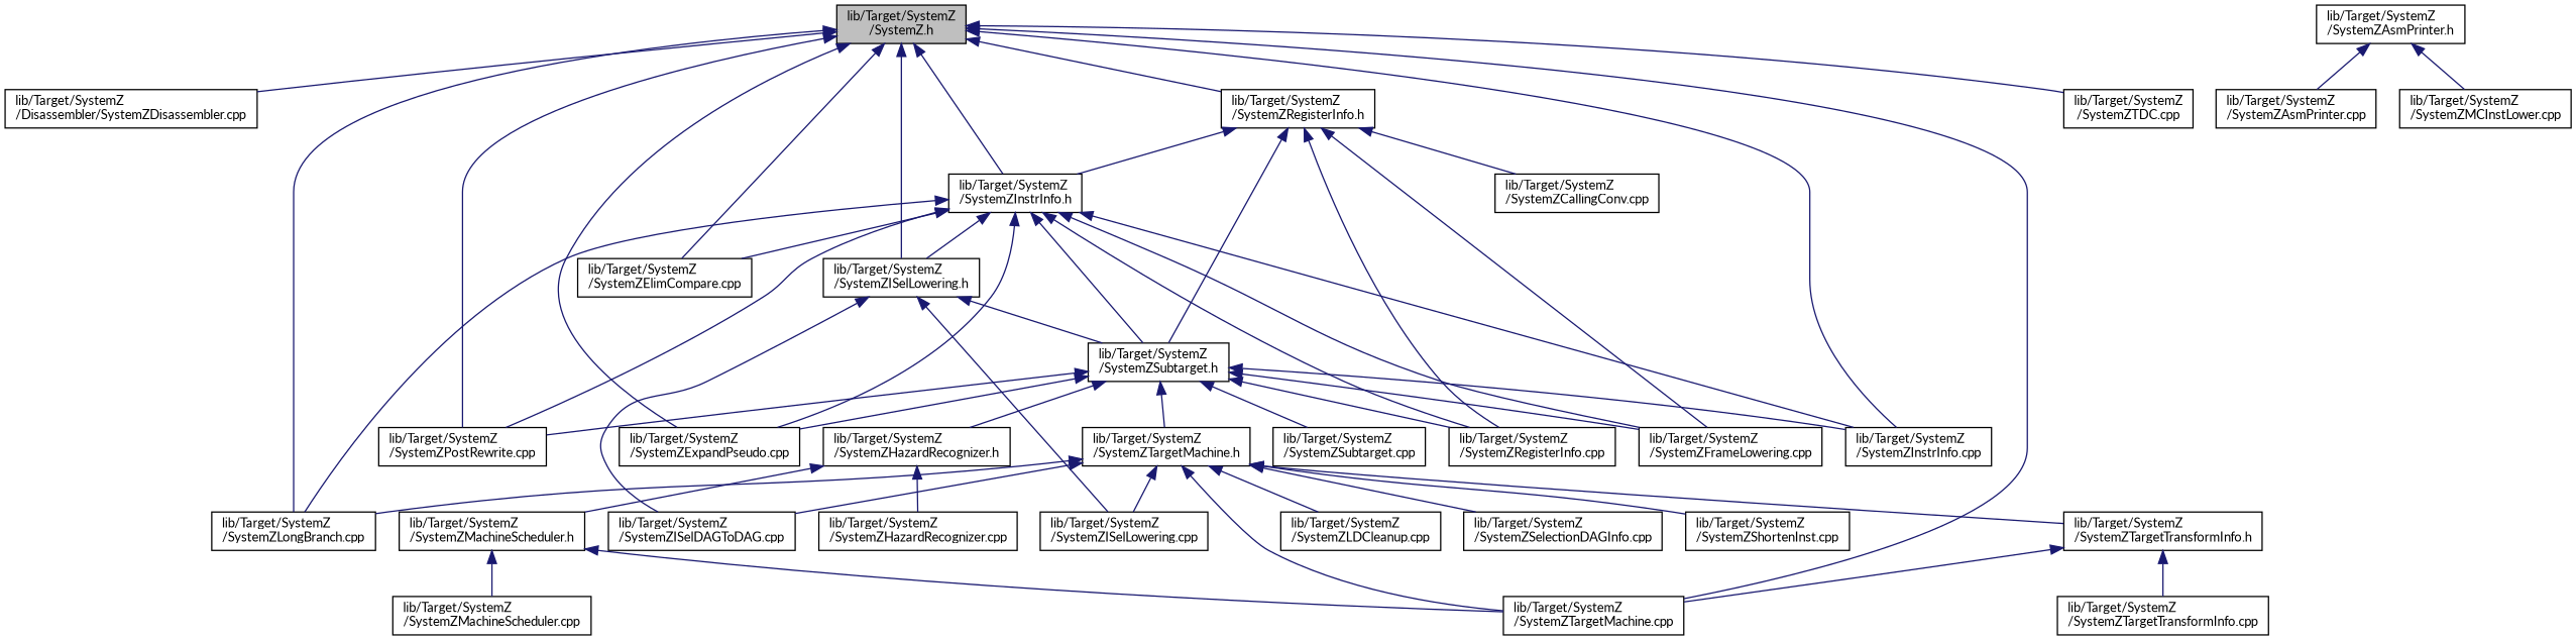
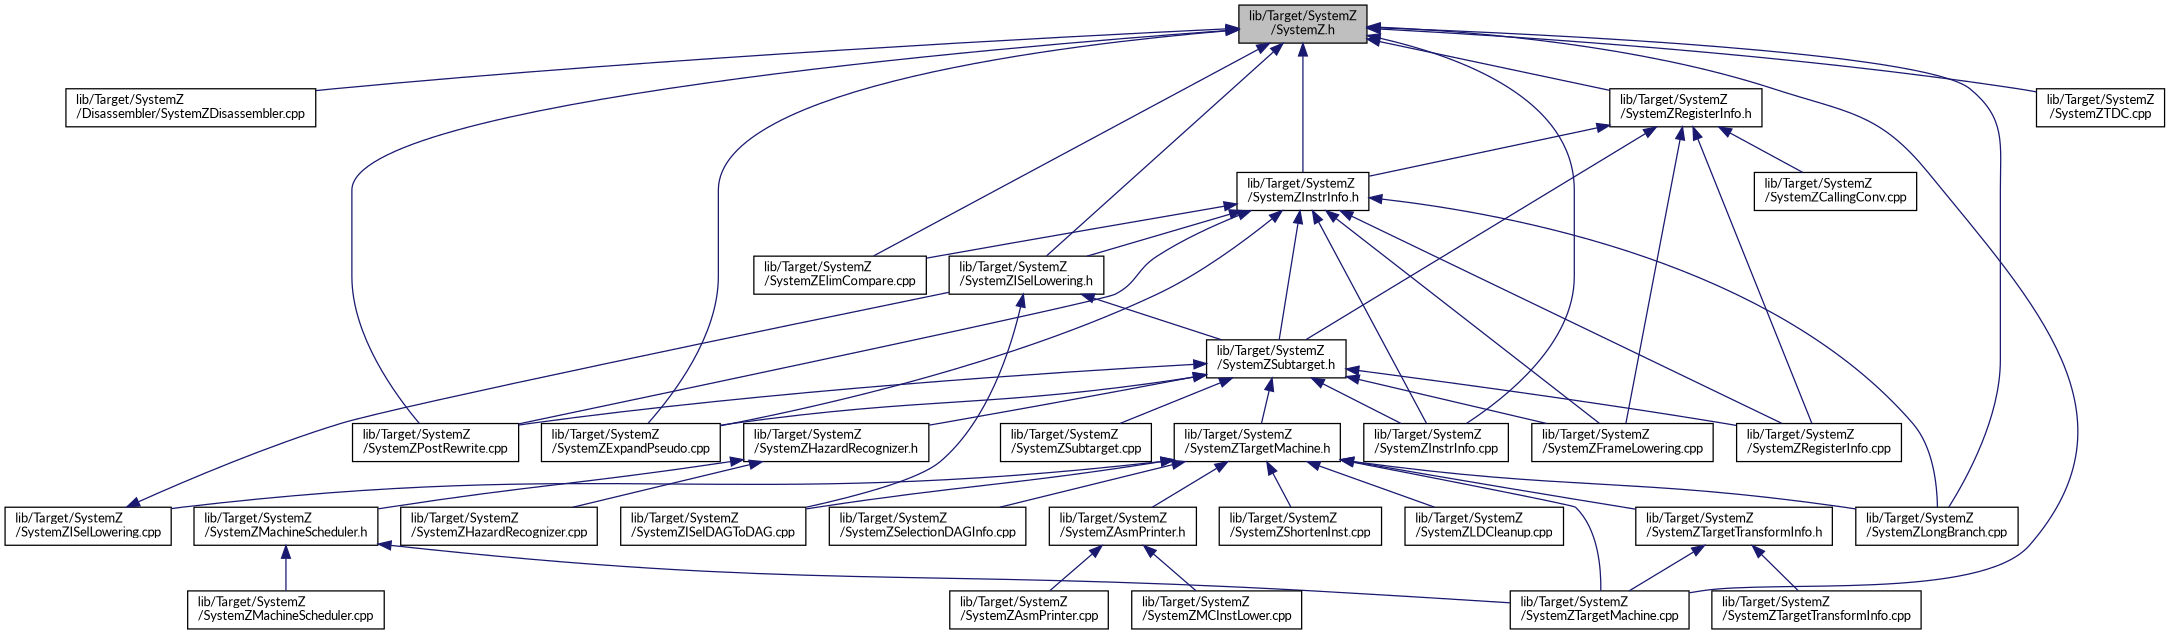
  digraph {
    fontname=Lato
    node [color=black fontname=Lato fontsize=10 shape=box]
    edge [color=midnightblue dir=back fontname=Lato fontsize=10 labelfontname=Helvetica labelfontsize=10 style=solid]
    n1 [fillcolor=grey75 fontcolor=black height=0.2 label="lib/Target/SystemZ\l/SystemZ.h" style=filled width=0.4]
    n2 [height=0.2 label="lib/Target/SystemZ\l/Disassembler/SystemZDisassembler.cpp" width=0.4]
    n3 [height=0.2 label="lib/Target/SystemZ\l/SystemZElimCompare.cpp" width=0.4]
    n4 [height=0.2 label="lib/Target/SystemZ\l/SystemZExpandPseudo.cpp" width=0.4]
    n5 [height=0.2 label="lib/Target/SystemZ\l/SystemZISelLowering.h" width=0.4]
    n6 [height=0.2 label="lib/Target/SystemZ\l/SystemZTargetMachine.cpp" width=0.4]
    n7 [height=0.2 label="lib/Target/SystemZ\l/SystemZInstrInfo.cpp" width=0.4]
    n8 [height=0.2 label="lib/Target/SystemZ\l/SystemZPostRewrite.cpp" width=0.4]
    n9 [height=0.2 label="lib/Target/SystemZ\l/SystemZLongBranch.cpp" width=0.4]
    n10 [height=0.2 label="lib/Target/SystemZ\l/SystemZInstrInfo.h" width=0.4]
    n11 [height=0.2 label="lib/Target/SystemZ\l/SystemZRegisterInfo.h" width=0.4]
    n12 [height=0.2 label="lib/Target/SystemZ\l/SystemZTDC.cpp" width=0.4]
    n13 [height=0.2 label="lib/Target/SystemZ\l/SystemZISelDAGToDAG.cpp" width=0.4]
    n14 [height=0.2 label="lib/Target/SystemZ\l/SystemZISelLowering.cpp" width=0.4]
    n15 [height=0.2 label="lib/Target/SystemZ\l/SystemZSubtarget.h" width=0.4]
    n16 [height=0.2 label="lib/Target/SystemZ\l/SystemZFrameLowering.cpp" width=0.4]
    n17 [height=0.2 label="lib/Target/SystemZ\l/SystemZRegisterInfo.cpp" width=0.4]
    n18 [height=0.2 label="lib/Target/SystemZ\l/SystemZCallingConv.cpp" width=0.4]
    n19 [height=0.2 label="lib/Target/SystemZ\l/SystemZHazardRecognizer.h" width=0.4]
    n20 [height=0.2 label="lib/Target/SystemZ\l/SystemZSubtarget.cpp" width=0.4]
    n21 [height=0.2 label="lib/Target/SystemZ\l/SystemZTargetMachine.h" width=0.4]
    n22 [height=0.2 label="lib/Target/SystemZ\l/SystemZHazardRecognizer.cpp" width=0.4]
    n23 [height=0.2 label="lib/Target/SystemZ\l/SystemZMachineScheduler.h" width=0.4]
    n24 [height=0.2 label="lib/Target/SystemZ\l/SystemZAsmPrinter.h" width=0.4]
    n25 [height=0.2 label="lib/Target/SystemZ\l/SystemZLDCleanup.cpp" width=0.4]
    n26 [height=0.2 label="lib/Target/SystemZ\l/SystemZSelectionDAGInfo.cpp" width=0.4]
    n27 [height=0.2 label="lib/Target/SystemZ\l/SystemZShortenInst.cpp" width=0.4]
    n28 [height=0.2 label="lib/Target/SystemZ\l/SystemZTargetTransformInfo.h" width=0.4]
    n29 [height=0.2 label="lib/Target/SystemZ\l/SystemZMachineScheduler.cpp" width=0.4]
    n30 [height=0.2 label="lib/Target/SystemZ\l/SystemZAsmPrinter.cpp" width=0.4]
    n31 [height=0.2 label="lib/Target/SystemZ\l/SystemZMCInstLower.cpp" width=0.4]
    n32 [height=0.2 label="lib/Target/SystemZ\l/SystemZTargetTransformInfo.cpp" width=0.4]
    n1 -> n2
    n1 -> n3
    n1 -> n4
    n1 -> n5
    n1 -> n6
    n1 -> n7
    n1 -> n8
    n1 -> n9
    n1 -> n10
    n1 -> n11
    n1 -> n12
    n5 -> n13
-   n5 -> n14
+   n14 -> n5
    n5 -> n15
    n10 -> n3
    n10 -> n4
    n10 -> n5
    n10 -> n7
    n10 -> n8
    n10 -> n9
    n10 -> n15
    n10 -> n16
    n10 -> n17
    n11 -> n10
    n11 -> n15
    n11 -> n16
    n11 -> n17
    n11 -> n18
    n15 -> n4
    n15 -> n7
    n15 -> n8
    n15 -> n16
    n15 -> n17
    n15 -> n19
    n15 -> n20
    n15 -> n21
    n19 -> n22
    n19 -> n23
    n21 -> n6
    n21 -> n9
    n21 -> n13
    n21 -> n14
+   n21 -> n24
    n21 -> n25
    n21 -> n26
    n21 -> n27
    n21 -> n28
    n23 -> n6
    n23 -> n29
    n24 -> n30
    n24 -> n31
    n28 -> n6
    n28 -> n32
  }
